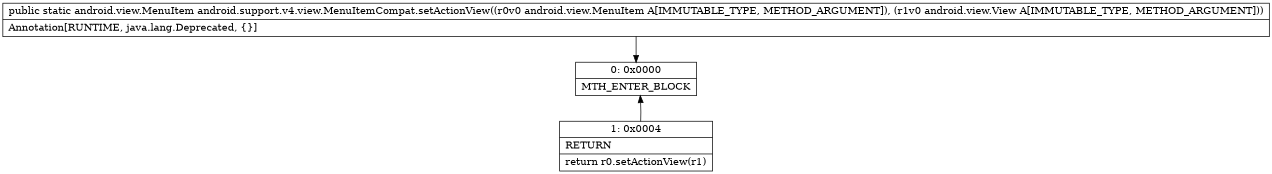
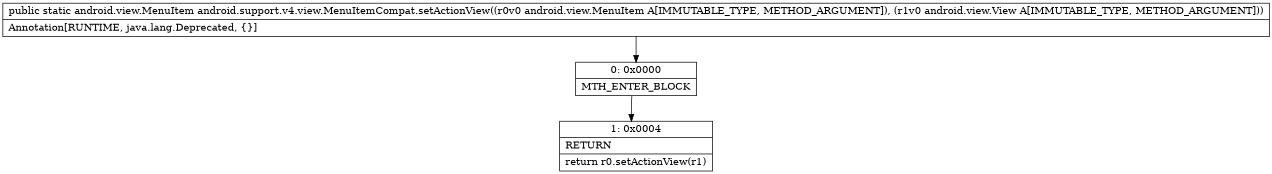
  digraph {
    node [shape=record]
    n1 [label="{0\:\ 0x0000|MTH_ENTER_BLOCK\l}"]
    n2 [label="{1\:\ 0x0004|RETURN\l|return r0.setActionView(r1)\l}"]
    n3 [label="{public static android.view.MenuItem android.support.v4.view.MenuItemCompat.setActionView((r0v0 android.view.MenuItem A[IMMUTABLE_TYPE, METHOD_ARGUMENT]), (r1v0 android.view.View A[IMMUTABLE_TYPE, METHOD_ARGUMENT]))  | Annotation[RUNTIME, java.lang.Deprecated, \{\}]\l}"]
-   n2 -> n1
+   n1 -> n2
    n3 -> n1
  }
